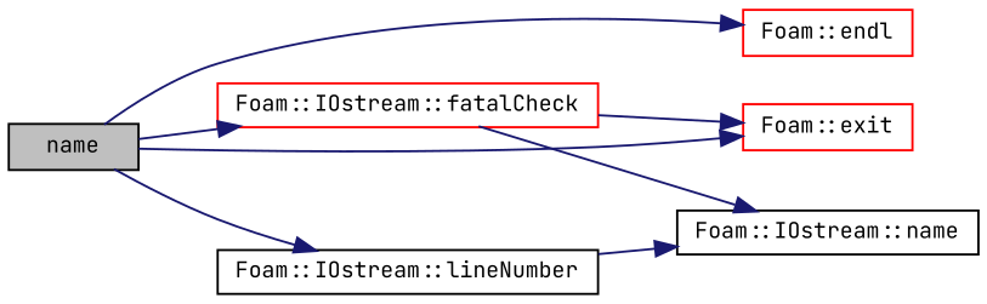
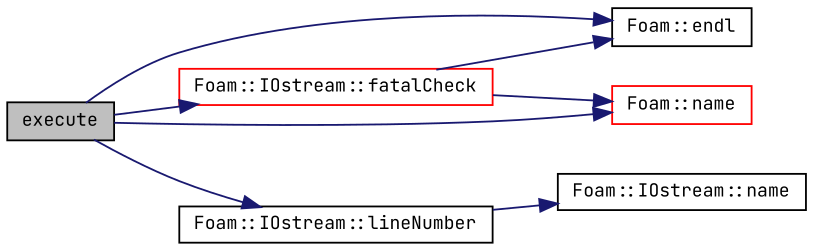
  digraph {
    fontname="JetBrains Mono"
    rankdir=LR
    node [color=black fontname="JetBrains Mono" fontsize=10 shape=record]
    edge [color=midnightblue fontname="JetBrains Mono" fontsize=10 labelfontname=FreeSans labelfontsize=10 style=solid]
-   n1 [fillcolor=grey75 fontcolor=black height=0.2 label=name style=filled width=0.4]
-   n2 [color=red height=0.2 label="Foam::endl" width=0.4]
-   n3 [color=red height=0.2 label="Foam::exit" width=0.4]
+   n1 [fillcolor=grey75 fontcolor=black height=0.2 label=execute style=filled width=0.4]
+   n2 [height=0.2 label="Foam::endl" width=0.4]
+   n3 [color=red height=0.2 label="Foam::name" width=0.4]
    n4 [color=red height=0.2 label="Foam::IOstream::fatalCheck" width=0.4]
    n5 [height=0.2 label="Foam::IOstream::lineNumber" width=0.4]
    n6 [height=0.2 label="Foam::IOstream::name" width=0.4]
    n1 -> n2
    n1 -> n3
    n1 -> n4
    n1 -> n5
    n4 -> n3
-   n4 -> n6
+   n4 -> n2
    n5 -> n6
  }
